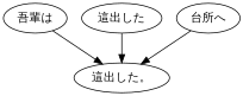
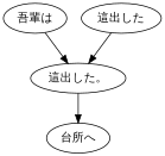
  digraph {
    n1 [label="吾輩は"]
    n2 [label="這出した。"]
    n3 [label="這出した"]
    n4 [label="台所へ"]
    n1 -> n2
    n3 -> n2
-   n4 -> n2
+   n2 -> n4
  }
